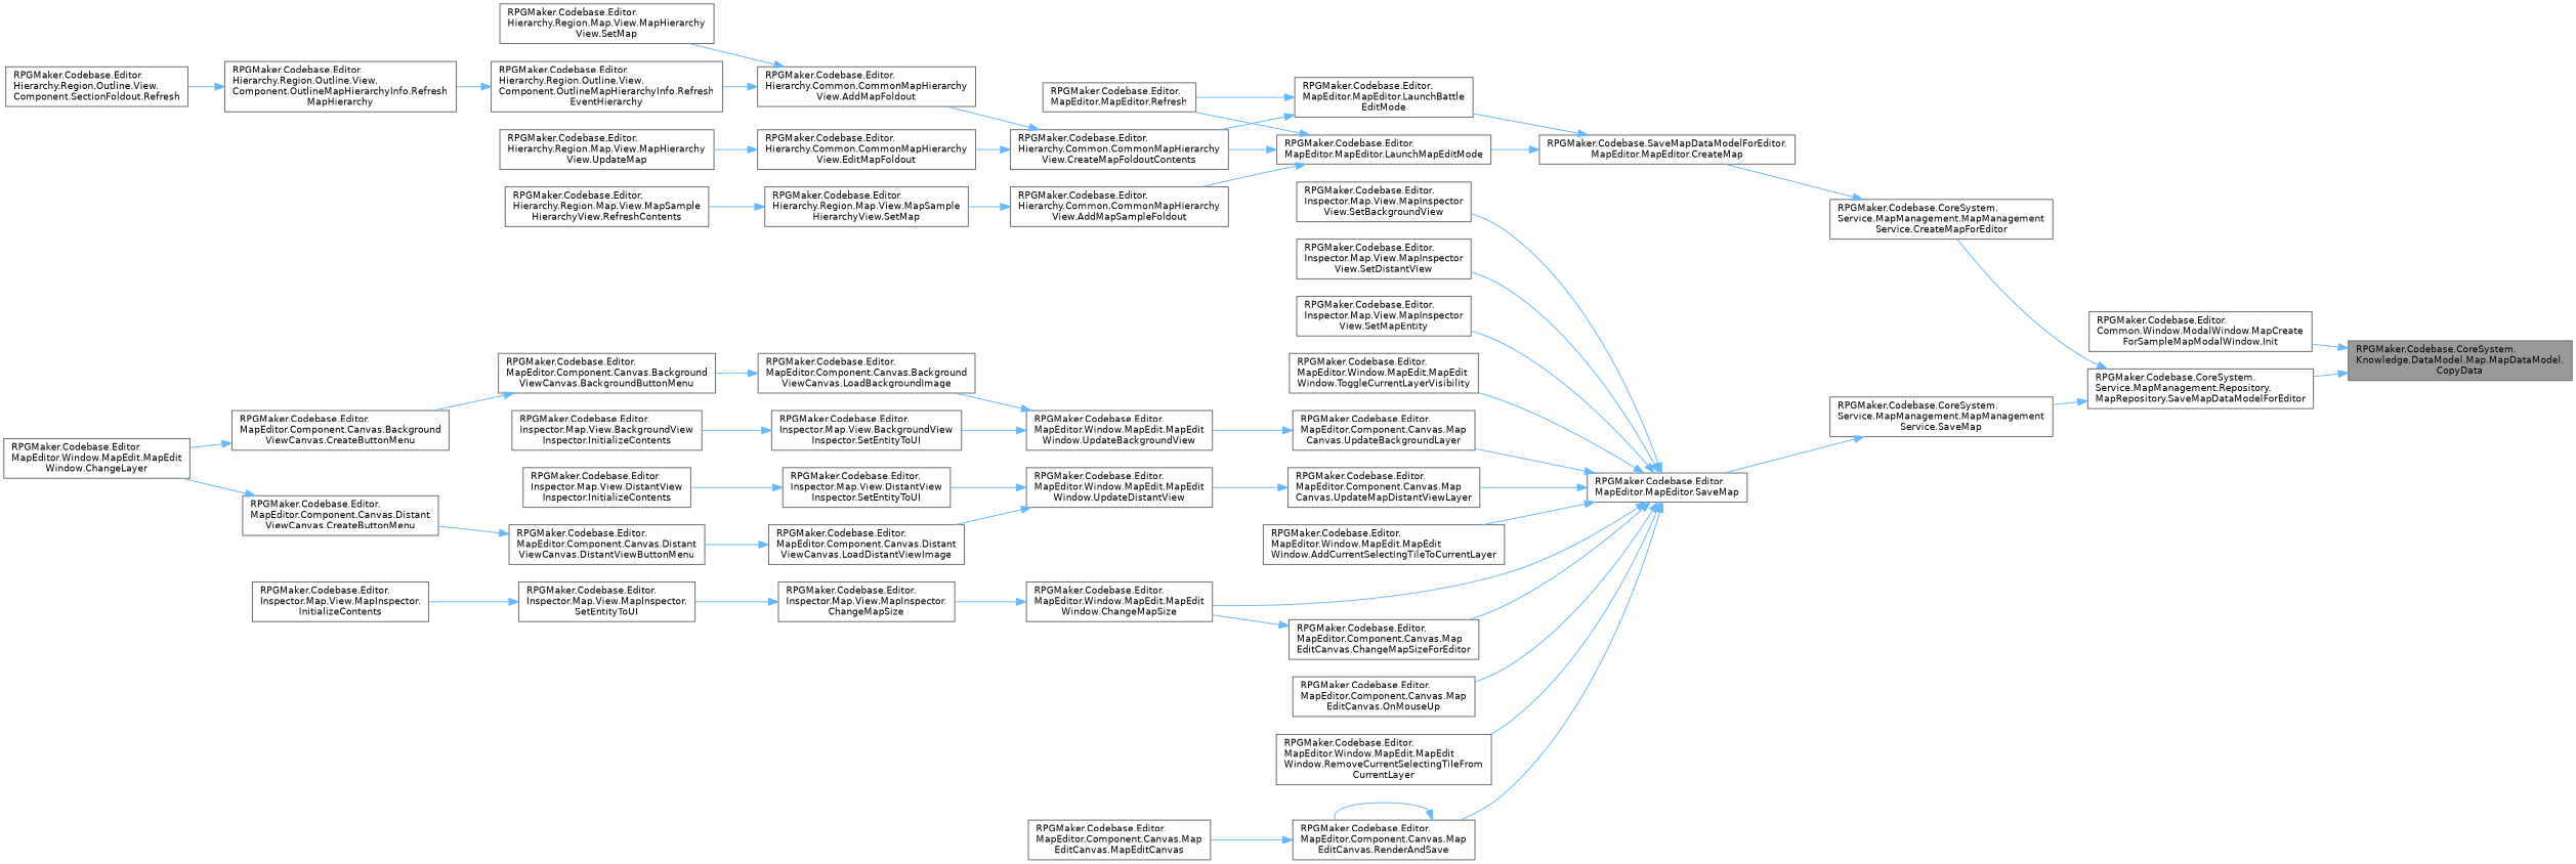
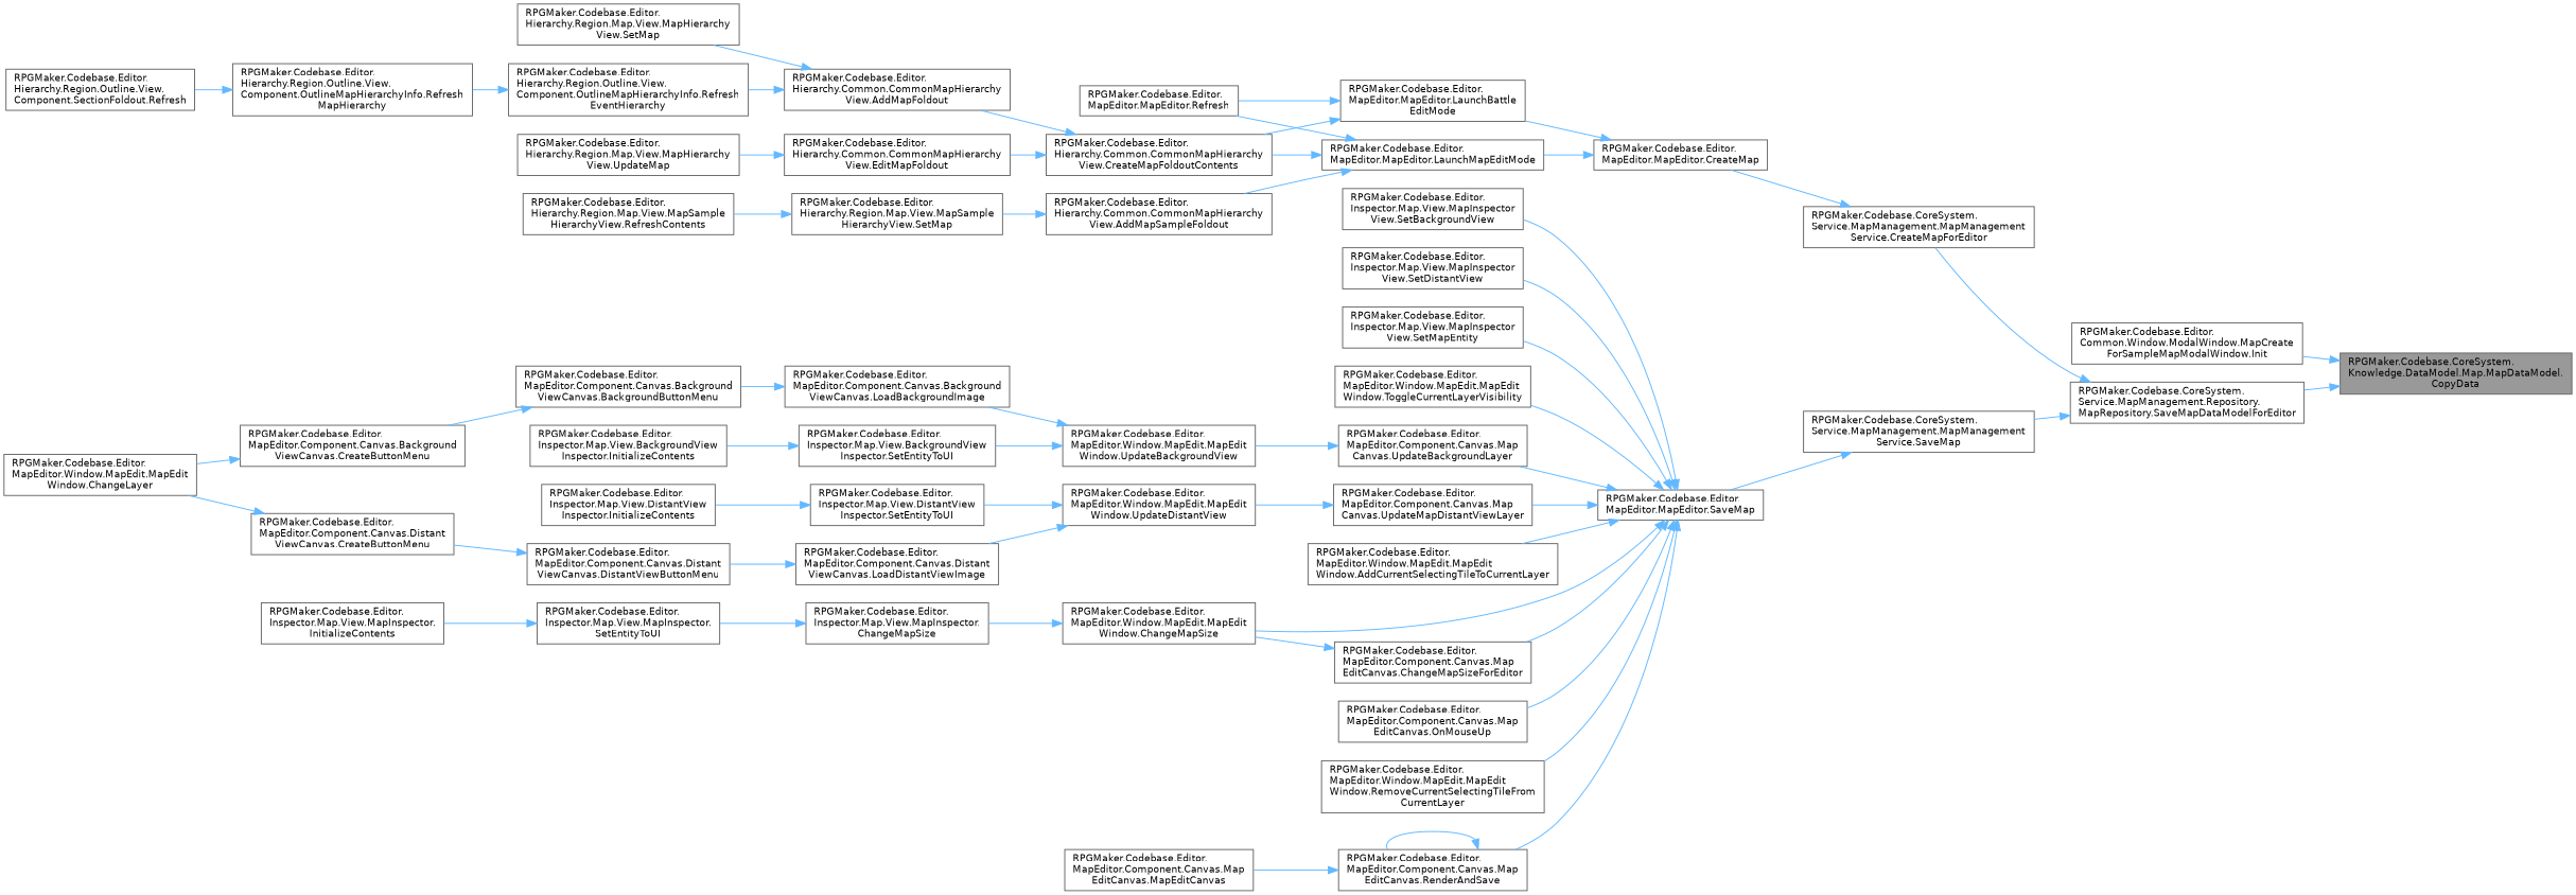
  digraph {
    rankdir=RL
    node [color=grey40 fillcolor=white fontname=Helvetica fontsize=10 shape=box style=filled]
    edge [color=steelblue1 dir=back fontname=Helvetica fontsize=10 labelfontname=Helvetica labelfontsize=10 style=solid]
    n1 [color=gray40 fillcolor=grey60 fontcolor=black height=0.2 label="RPGMaker.Codebase.CoreSystem.\lKnowledge.DataModel.Map.MapDataModel.\lCopyData" width=0.4]
    n2 [height=0.2 label="RPGMaker.Codebase.Editor.\lCommon.Window.ModalWindow.MapCreate\lForSampleMapModalWindow.Init" width=0.4]
    n3 [height=0.2 label="RPGMaker.Codebase.CoreSystem.\lService.MapManagement.Repository.\lMapRepository.SaveMapDataModelForEditor" width=0.4]
    n4 [height=0.2 label="RPGMaker.Codebase.CoreSystem.\lService.MapManagement.MapManagement\lService.CreateMapForEditor" width=0.4]
    n5 [height=0.2 label="RPGMaker.Codebase.CoreSystem.\lService.MapManagement.MapManagement\lService.SaveMap" width=0.4]
-   n6 [height=0.2 label="RPGMaker.Codebase.SaveMapDataModelForEditor.\lMapEditor.MapEditor.CreateMap" width=0.4]
+   n6 [height=0.2 label="RPGMaker.Codebase.Editor.\lMapEditor.MapEditor.CreateMap" width=0.4]
    n7 [height=0.2 label="RPGMaker.Codebase.Editor.\lMapEditor.MapEditor.LaunchBattle\lEditMode" width=0.4]
    n8 [height=0.2 label="RPGMaker.Codebase.Editor.\lMapEditor.MapEditor.LaunchMapEditMode" width=0.4]
    n9 [height=0.2 label="RPGMaker.Codebase.Editor.\lHierarchy.Common.CommonMapHierarchy\lView.CreateMapFoldoutContents" width=0.4]
    n10 [height=0.2 label="RPGMaker.Codebase.Editor.\lMapEditor.MapEditor.Refresh" width=0.4]
    n11 [height=0.2 label="RPGMaker.Codebase.Editor.\lHierarchy.Common.CommonMapHierarchy\lView.AddMapFoldout" width=0.4]
    n12 [height=0.2 label="RPGMaker.Codebase.Editor.\lHierarchy.Common.CommonMapHierarchy\lView.EditMapFoldout" width=0.4]
    n13 [height=0.2 label="RPGMaker.Codebase.Editor.\lHierarchy.Region.Outline.View.\lComponent.OutlineMapHierarchyInfo.Refresh\lEventHierarchy" width=0.4]
    n14 [height=0.2 label="RPGMaker.Codebase.Editor.\lHierarchy.Region.Map.View.MapHierarchy\lView.SetMap" width=0.4]
    n15 [height=0.2 label="RPGMaker.Codebase.Editor.\lHierarchy.Region.Outline.View.\lComponent.OutlineMapHierarchyInfo.Refresh\lMapHierarchy" width=0.4]
    n16 [height=0.2 label="RPGMaker.Codebase.Editor.\lHierarchy.Region.Outline.View.\lComponent.SectionFoldout.Refresh" width=0.4]
    n17 [height=0.2 label="RPGMaker.Codebase.Editor.\lHierarchy.Region.Map.View.MapHierarchy\lView.UpdateMap" width=0.4]
    n18 [height=0.2 label="RPGMaker.Codebase.Editor.\lHierarchy.Common.CommonMapHierarchy\lView.AddMapSampleFoldout" width=0.4]
    n19 [height=0.2 label="RPGMaker.Codebase.Editor.\lHierarchy.Region.Map.View.MapSample\lHierarchyView.SetMap" width=0.4]
    n20 [height=0.2 label="RPGMaker.Codebase.Editor.\lHierarchy.Region.Map.View.MapSample\lHierarchyView.RefreshContents" width=0.4]
    n21 [height=0.2 label="RPGMaker.Codebase.Editor.\lMapEditor.MapEditor.SaveMap" width=0.4]
    n22 [height=0.2 label="RPGMaker.Codebase.Editor.\lMapEditor.Window.MapEdit.MapEdit\lWindow.AddCurrentSelectingTileToCurrentLayer" width=0.4]
    n23 [height=0.2 label="RPGMaker.Codebase.Editor.\lMapEditor.Window.MapEdit.MapEdit\lWindow.ChangeMapSize" width=0.4]
    n24 [height=0.2 label="RPGMaker.Codebase.Editor.\lMapEditor.Component.Canvas.Map\lEditCanvas.ChangeMapSizeForEditor" width=0.4]
    n25 [height=0.2 label="RPGMaker.Codebase.Editor.\lMapEditor.Component.Canvas.Map\lEditCanvas.OnMouseUp" width=0.4]
    n26 [height=0.2 label="RPGMaker.Codebase.Editor.\lMapEditor.Window.MapEdit.MapEdit\lWindow.RemoveCurrentSelectingTileFrom\lCurrentLayer" width=0.4]
    n27 [height=0.2 label="RPGMaker.Codebase.Editor.\lMapEditor.Component.Canvas.Map\lEditCanvas.RenderAndSave" width=0.4]
    n28 [height=0.2 label="RPGMaker.Codebase.Editor.\lInspector.Map.View.MapInspector\lView.SetBackgroundView" width=0.4]
    n29 [height=0.2 label="RPGMaker.Codebase.Editor.\lInspector.Map.View.MapInspector\lView.SetDistantView" width=0.4]
    n30 [height=0.2 label="RPGMaker.Codebase.Editor.\lInspector.Map.View.MapInspector\lView.SetMapEntity" width=0.4]
    n31 [height=0.2 label="RPGMaker.Codebase.Editor.\lMapEditor.Window.MapEdit.MapEdit\lWindow.ToggleCurrentLayerVisibility" width=0.4]
    n32 [height=0.2 label="RPGMaker.Codebase.Editor.\lMapEditor.Component.Canvas.Map\lCanvas.UpdateBackgroundLayer" width=0.4]
    n33 [height=0.2 label="RPGMaker.Codebase.Editor.\lMapEditor.Component.Canvas.Map\lCanvas.UpdateMapDistantViewLayer" width=0.4]
    n34 [height=0.2 label="RPGMaker.Codebase.Editor.\lInspector.Map.View.MapInspector.\lChangeMapSize" width=0.4]
    n35 [height=0.2 label="RPGMaker.Codebase.Editor.\lInspector.Map.View.MapInspector.\lSetEntityToUI" width=0.4]
    n36 [height=0.2 label="RPGMaker.Codebase.Editor.\lInspector.Map.View.MapInspector.\lInitializeContents" width=0.4]
    n37 [height=0.2 label="RPGMaker.Codebase.Editor.\lMapEditor.Component.Canvas.Map\lEditCanvas.MapEditCanvas" width=0.4]
    n38 [height=0.2 label="RPGMaker.Codebase.Editor.\lMapEditor.Window.MapEdit.MapEdit\lWindow.UpdateBackgroundView" width=0.4]
    n39 [height=0.2 label="RPGMaker.Codebase.Editor.\lMapEditor.Component.Canvas.Background\lViewCanvas.LoadBackgroundImage" width=0.4]
    n40 [height=0.2 label="RPGMaker.Codebase.Editor.\lInspector.Map.View.BackgroundView\lInspector.SetEntityToUI" width=0.4]
    n41 [height=0.2 label="RPGMaker.Codebase.Editor.\lMapEditor.Component.Canvas.Background\lViewCanvas.BackgroundButtonMenu" width=0.4]
    n42 [height=0.2 label="RPGMaker.Codebase.Editor.\lMapEditor.Component.Canvas.Background\lViewCanvas.CreateButtonMenu" width=0.4]
    n43 [height=0.2 label="RPGMaker.Codebase.Editor.\lMapEditor.Window.MapEdit.MapEdit\lWindow.ChangeLayer" width=0.4]
    n44 [height=0.2 label="RPGMaker.Codebase.Editor.\lInspector.Map.View.BackgroundView\lInspector.InitializeContents" width=0.4]
    n45 [height=0.2 label="RPGMaker.Codebase.Editor.\lMapEditor.Window.MapEdit.MapEdit\lWindow.UpdateDistantView" width=0.4]
    n46 [height=0.2 label="RPGMaker.Codebase.Editor.\lMapEditor.Component.Canvas.Distant\lViewCanvas.LoadDistantViewImage" width=0.4]
    n47 [height=0.2 label="RPGMaker.Codebase.Editor.\lInspector.Map.View.DistantView\lInspector.SetEntityToUI" width=0.4]
    n48 [height=0.2 label="RPGMaker.Codebase.Editor.\lMapEditor.Component.Canvas.Distant\lViewCanvas.DistantViewButtonMenu" width=0.4]
    n49 [height=0.2 label="RPGMaker.Codebase.Editor.\lMapEditor.Component.Canvas.Distant\lViewCanvas.CreateButtonMenu" width=0.4]
    n50 [height=0.2 label="RPGMaker.Codebase.Editor.\lInspector.Map.View.DistantView\lInspector.InitializeContents" width=0.4]
    n1 -> n2
    n1 -> n3
    n3 -> n4
    n3 -> n5
    n4 -> n6
    n5 -> n21
    n6 -> n7
    n6 -> n8
    n7 -> n9
    n7 -> n10
    n8 -> n9
    n8 -> n10
    n8 -> n18
    n9 -> n11
    n9 -> n12
    n11 -> n13
    n11 -> n14
    n12 -> n17
    n13 -> n15
    n15 -> n16
    n18 -> n19
    n19 -> n20
    n21 -> n22
    n21 -> n23
    n21 -> n24
    n21 -> n25
    n21 -> n26
    n21 -> n27
    n21 -> n28
    n21 -> n29
    n21 -> n30
    n21 -> n31
    n21 -> n32
    n21 -> n33
    n23 -> n34
    n24 -> n23
    n27 -> n27
    n27 -> n37
    n32 -> n38
    n33 -> n45
    n34 -> n35
    n35 -> n36
    n38 -> n39
    n38 -> n40
    n39 -> n41
    n40 -> n44
    n41 -> n42
    n42 -> n43
    n45 -> n46
    n45 -> n47
    n46 -> n48
    n47 -> n50
    n48 -> n49
    n49 -> n43
  }
